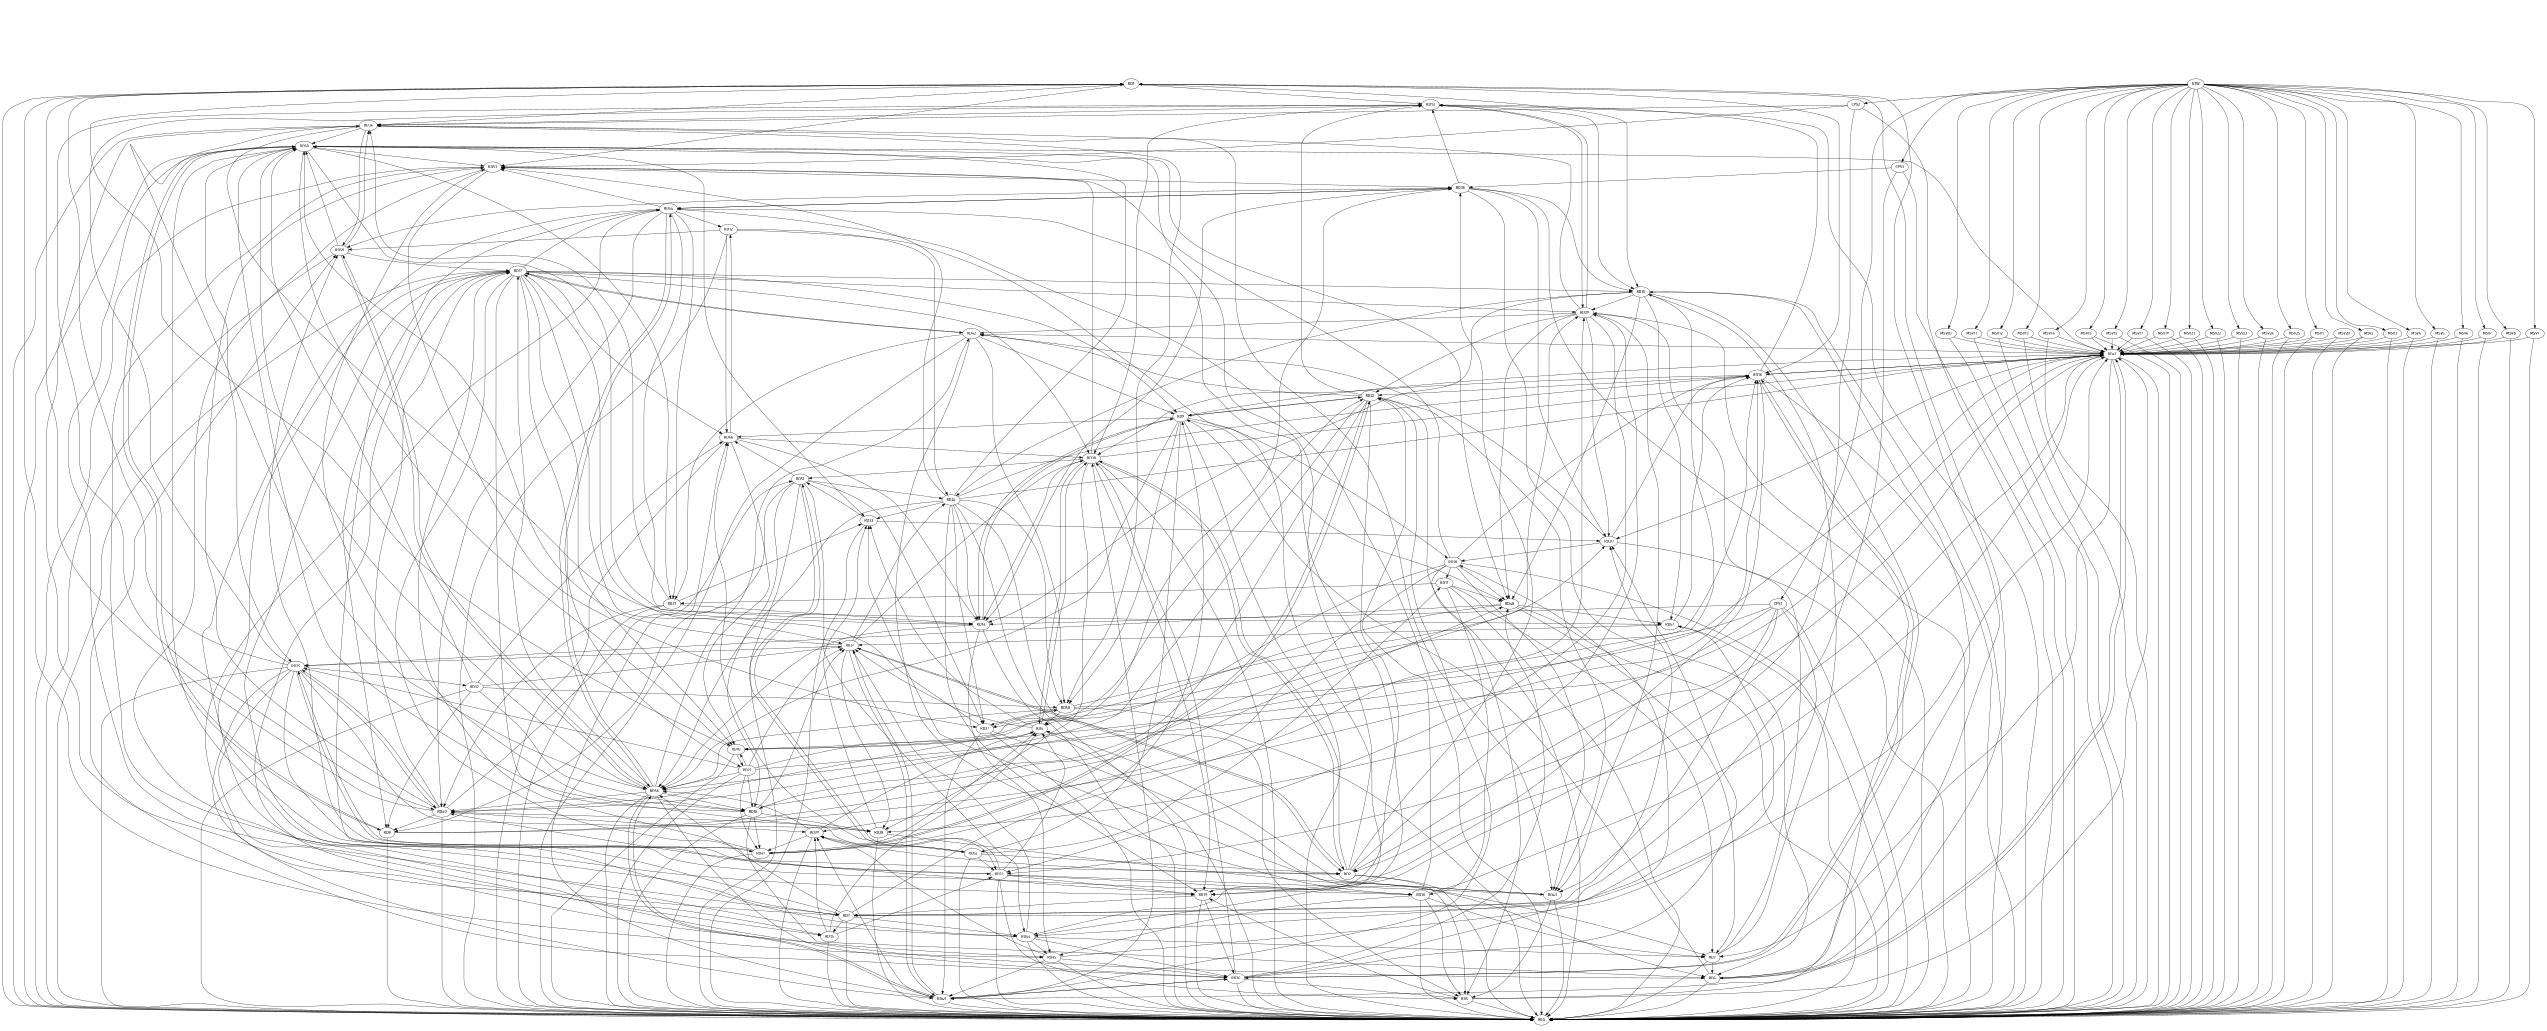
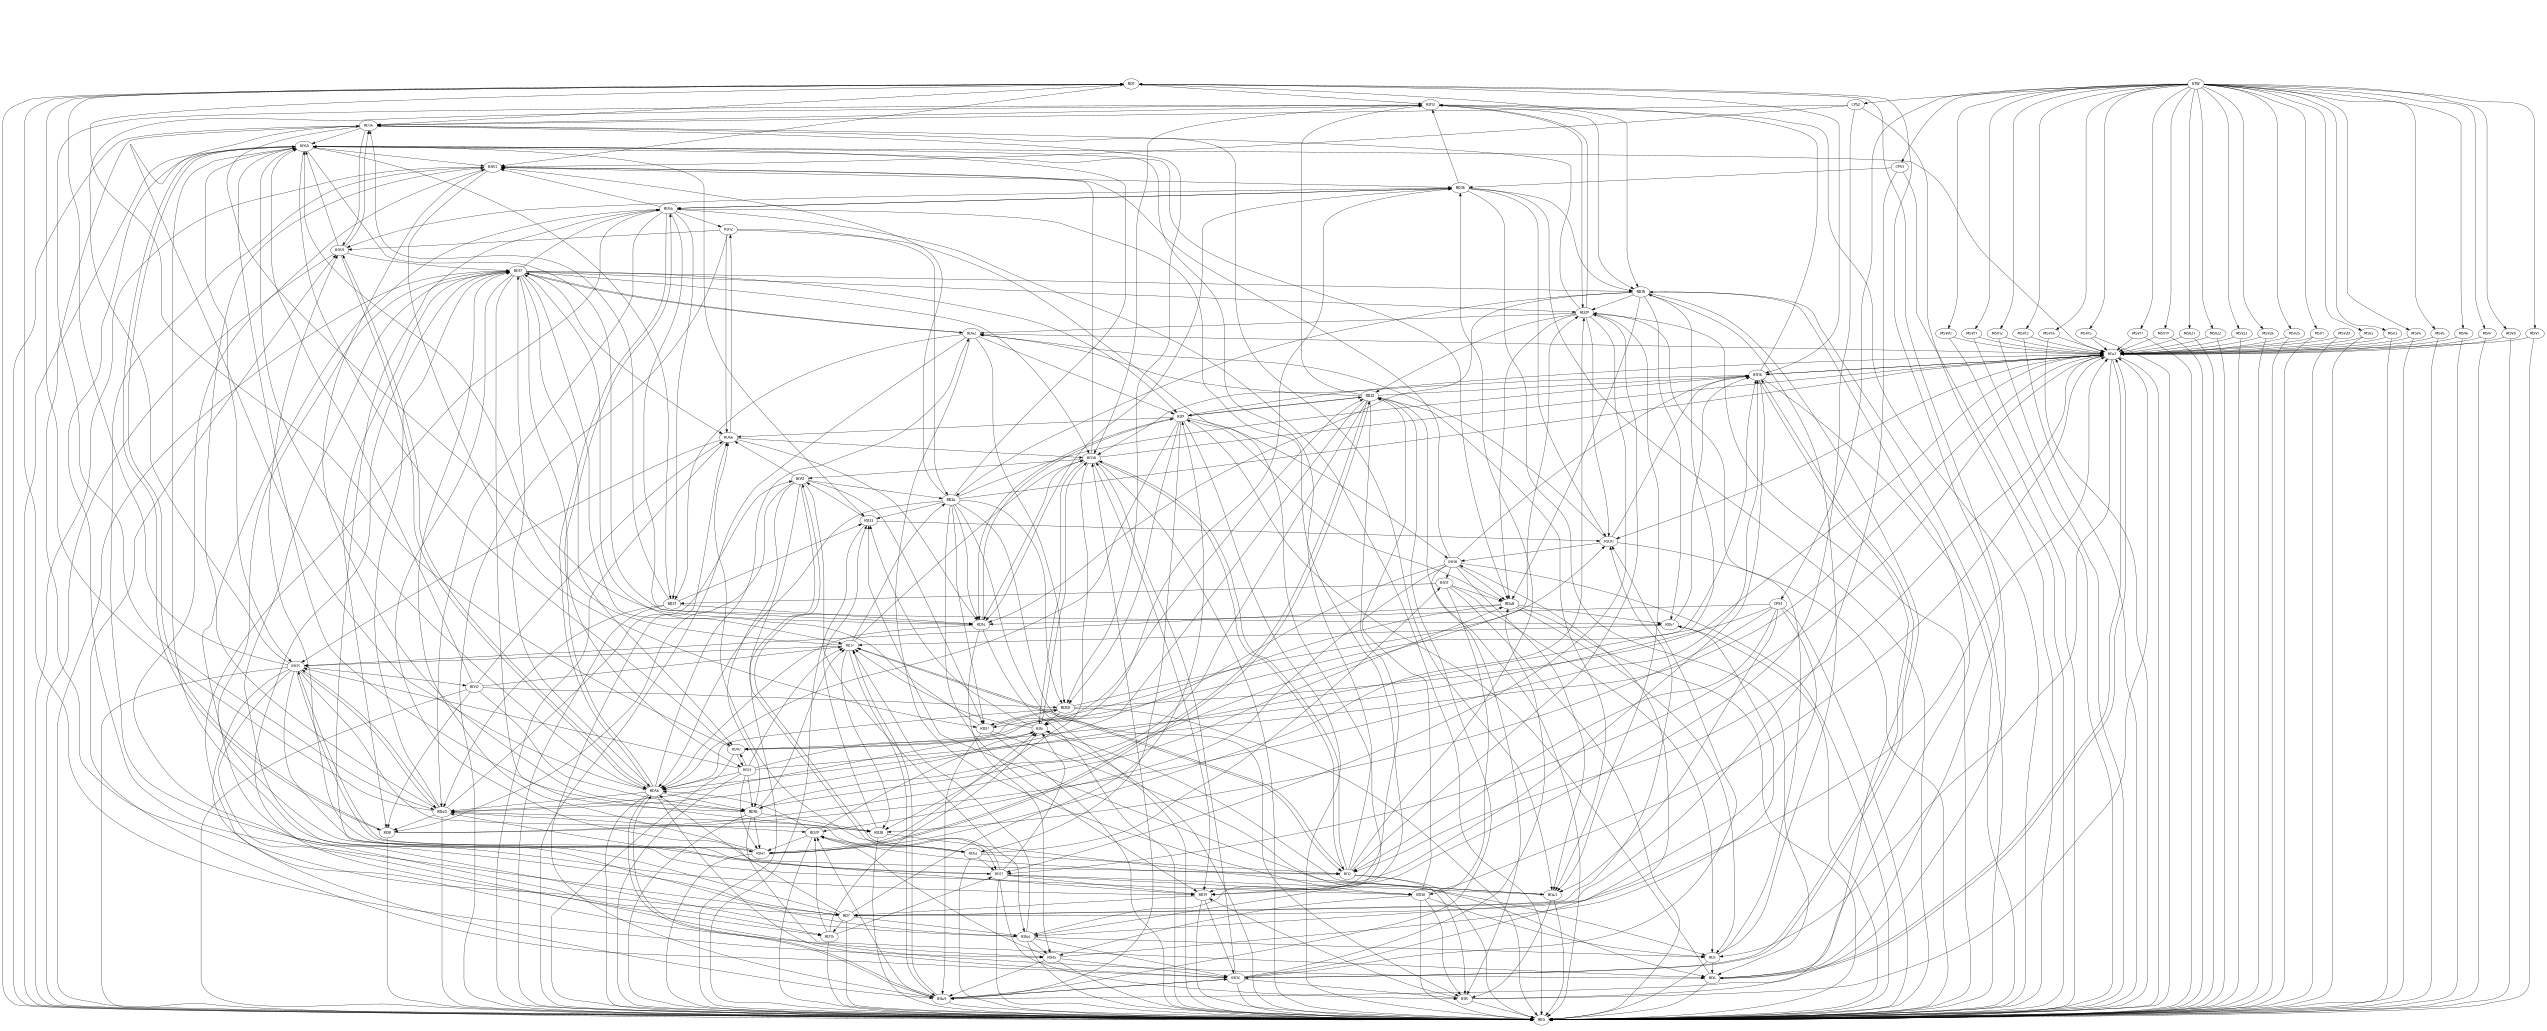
  strict digraph {
    fontname="Fira Sans"
    node [fontname="Fira Sans"]
    edge [fontname="Fira Sans"]
    n1 [label=RD1]
    n2 [label=RD13]
    n3 [label=RD16]
    n4 [label=RD34]
    n5 [label=RD35]
    n6 [label=RD45]
    n7 [label=RD53]
    n8 [label=REG]
    n9 [label=RD29]
    n10 [label=RD38]
    n11 [label=RD40]
    n12 [label=RD19]
    n13 [label=RD47]
    n14 [label=RD26]
    n15 [label=RD58]
    n16 [label=RD56]
    n17 [label=RD14]
    n18 [label=RD50]
    n19 [label=RD59]
    n20 [label=RD43]
    n21 [label=RD48]
    n22 [label=RD24]
    n23 [label=RD49]
    n24 [label=RD57]
    n25 [label=RD39]
    n26 [label=RD36]
    n27 [label=RD7]
    n28 [label=RD55]
    n29 [label=RD27]
    n30 [label=RD2]
    n31 [label=RD5]
    n32 [label=RD37]
    n33 [label=RD20]
    n34 [label=RD23]
    n35 [label=RD22]
    n36 [label=RD42]
    n37 [label=RD6]
    n38 [label=RD54]
    n39 [label=RD28]
    n40 [label=RD25]
    n41 [label=RD4]
    n42 [label=RD51]
    n43 [label=RD52]
    n44 [label=RD41]
    n45 [label=RD10]
    n46 [label=RD33]
    n47 [label=RD8]
    n48 [label=RD31]
    n49 [label=RD3]
    n50 [label=RD9]
    n51 [label=RD21]
    n52 [label=RD18]
    n53 [label=RD46]
    n54 [label=RD15]
    n55 [label=RD44]
    n56 [label=RD30]
    n57 [label=RD12]
    n58 [label=RD17]
    n59 [label=RD11]
    n60 [label=RD32]
    n61 [label=CPS1]
    n62 [label=CPS2]
    n63 [label=CPS3]
    n64 [label=GTW]
    n65 [label=MSV1]
    n66 [label=MSV2]
    n67 [label=MSV3]
    n68 [label=MSV4]
    n69 [label=MSV5]
    n70 [label=MSV6]
    n71 [label=MSV7]
    n72 [label=MSV8]
    n73 [label=MSV9]
    n74 [label=MSV10]
    n75 [label=MSV11]
    n76 [label=MSV12]
    n77 [label=MSV13]
    n78 [label=MSV14]
    n79 [label=MSV15]
-   n80 [label=MSV16]
    n81 [label=MSV17]
    n82 [label=MSV19]
    n83 [label=MSV21]
    n84 [label=MSV22]
    n85 [label=MSV23]
    n86 [label=MSV24]
    n87 [label=MSV25]
    n88 [label=MSV20]
    n1 -> n2
    n1 -> n3
    n1 -> n4
    n1 -> n5
    n1 -> n6
    n1 -> n7
    n1 -> n8
    n2 -> n4
    n2 -> n5
    n2 -> n8
    n2 -> n9
    n2 -> n10
    n2 -> n11
    n3 -> n2
    n3 -> n8
    n3 -> n10
    n3 -> n12
    n3 -> n13
    n3 -> n14
    n4 -> n8
    n4 -> n15
    n4 -> n16
    n4 -> n17
    n4 -> n18
    n4 -> n19
    n4 -> n20
    n5 -> n8
    n5 -> n9
    n5 -> n16
    n5 -> n17
    n5 -> n21
    n5 -> n22
    n5 -> n23
    n5 -> n24
    n6 -> n8
    n6 -> n14
    n6 -> n23
    n6 -> n24
    n6 -> n25
    n7 -> n8
    n7 -> n26
    n7 -> n27
    n7 -> n28
    n7 -> n29
    n9 -> n2
    n9 -> n4
    n9 -> n8
    n9 -> n20
    n9 -> n21
    n9 -> n33
    n9 -> n34
    n9 -> n35
    n9 -> n36
    n10 -> n7
    n10 -> n8
    n10 -> n12
    n10 -> n13
    n10 -> n17
    n10 -> n30
    n10 -> n39
    n10 -> n41
    n10 -> n42
    n11 -> n1
    n11 -> n7
    n11 -> n8
    n11 -> n25
    n11 -> n26
    n11 -> n40
    n11 -> n42
    n11 -> n47
    n11 -> n58
    n12 -> n8
    n12 -> n11
    n12 -> n14
    n12 -> n27
    n13 -> n3
    n13 -> n8
    n13 -> n30
    n13 -> n33
    n13 -> n34
    n13 -> n37
    n13 -> n49
    n14 -> n3
    n14 -> n8
    n14 -> n10
    n14 -> n19
    n14 -> n21
    n14 -> n23
    n14 -> n31
    n14 -> n33
    n14 -> n52
    n15 -> n7
    n15 -> n8
    n15 -> n12
    n15 -> n13
    n15 -> n21
    n15 -> n24
    n15 -> n27
    n15 -> n40
    n15 -> n45
    n15 -> n46
    n15 -> n47
    n15 -> n48
    n16 -> n8
    n16 -> n11
    n16 -> n14
    n16 -> n15
    n16 -> n19
    n16 -> n23
    n16 -> n28
    n16 -> n36
    n16 -> n38
    n16 -> n58
    n17 -> n6
    n17 -> n8
    n17 -> n16
    n17 -> n50
    n18 -> n8
    n18 -> n13
    n18 -> n16
    n18 -> n29
    n18 -> n33
    n18 -> n41
    n19 -> n4
    n19 -> n8
    n19 -> n15
    n19 -> n16
    n19 -> n58
    n20 -> n8
    n20 -> n31
    n20 -> n41
    n20 -> n46
    n21 -> n8
    n21 -> n24
    n21 -> n29
    n21 -> n40
    n21 -> n49
    n22 -> n3
    n22 -> n7
    n22 -> n8
    n22 -> n12
    n22 -> n13
    n22 -> n15
    n22 -> n16
    n22 -> n17
    n22 -> n18
    n22 -> n29
    n22 -> n31
    n22 -> n46
    n23 -> n8
    n23 -> n10
    n23 -> n14
    n23 -> n16
    n23 -> n25
    n23 -> n32
    n23 -> n35
    n23 -> n53
    n24 -> n3
    n24 -> n8
    n24 -> n32
    n25 -> n8
    n25 -> n16
    n25 -> n41
    n25 -> n43
    n25 -> n44
    n26 -> n2
    n26 -> n5
    n26 -> n8
    n26 -> n17
    n26 -> n19
    n26 -> n33
    n26 -> n37
    n26 -> n38
    n27 -> n4
    n27 -> n8
    n27 -> n13
    n27 -> n16
    n27 -> n33
    n27 -> n38
    n27 -> n50
    n27 -> n54
    n27 -> n55
    n28 -> n8
    n28 -> n9
    n28 -> n15
    n28 -> n32
    n28 -> n37
    n28 -> n39
    n28 -> n44
    n29 -> n8
    n29 -> n18
    n29 -> n23
    n29 -> n37
    n29 -> n58
    n30 -> n8
    n30 -> n9
    n30 -> n10
    n30 -> n15
    n30 -> n25
    n30 -> n26
    n30 -> n31
    n30 -> n32
    n31 -> n1
    n31 -> n8
    n31 -> n12
    n31 -> n13
    n32 -> n10
    n32 -> n15
    n32 -> n22
    n32 -> n23
    n32 -> n30
    n32 -> n39
    n32 -> n40
    n33 -> n3
    n33 -> n8
    n33 -> n36
    n33 -> n52
    n34 -> n8
    n34 -> n12
    n34 -> n19
    n34 -> n20
    n34 -> n31
    n34 -> n41
    n34 -> n42
    n34 -> n56
    n35 -> n2
-   n3 -> n35
+   n35 -> n3
    n35 -> n8
    n35 -> n11
    n35 -> n12
    n35 -> n20
    n35 -> n28
    n35 -> n36
    n35 -> n44
    n35 -> n50
    n36 -> n8
    n36 -> n13
    n36 -> n18
    n36 -> n48
    n36 -> n50
    n36 -> n56
    n36 -> n58
    n37 -> n1
    n37 -> n5
    n37 -> n8
    n37 -> n13
    n37 -> n50
    n38 -> n7
    n38 -> n8
    n38 -> n11
    n38 -> n16
    n38 -> n17
    n38 -> n23
    n38 -> n26
    n38 -> n48
    n38 -> n54
    n38 -> n57
    n39 -> n8
    n39 -> n46
    n39 -> n49
    n40 -> n1
    n40 -> n2
    n40 -> n6
    n40 -> n8
    n40 -> n11
    n40 -> n34
    n40 -> n39
    n40 -> n44
    n40 -> n54
    n40 -> n60
    n41 -> n8
    n41 -> n10
    n41 -> n32
    n41 -> n45
    n41 -> n46
    n42 -> n8
    n42 -> n22
    n42 -> n28
    n42 -> n29
    n42 -> n34
    n42 -> n47
    n42 -> n53
    n42 -> n55
    n43 -> n8
    n43 -> n11
    n43 -> n30
    n43 -> n34
    n43 -> n53
    n43 -> n59
    n44 -> n8
    n44 -> n9
    n44 -> n35
    n44 -> n40
    n44 -> n41
    n44 -> n58
    n45 -> n1
    n45 -> n3
    n45 -> n8
    n45 -> n51
    n46 -> n8
    n46 -> n33
    n46 -> n42
    n47 -> n3
    n47 -> n8
    n47 -> n15
    n47 -> n21
    n48 -> n4
    n48 -> n8
    n48 -> n11
    n48 -> n17
    n48 -> n46
    n49 -> n5
    n49 -> n8
    n49 -> n9
    n49 -> n37
    n50 -> n8
    n50 -> n13
    n50 -> n16
    n50 -> n17
    n50 -> n18
    n50 -> n21
    n50 -> n35
    n50 -> n43
    n50 -> n52
    n50 -> n53
    n51 -> n8
    n51 -> n13
    n51 -> n16
    n51 -> n28
    n51 -> n32
    n51 -> n35
    n51 -> n40
    n51 -> n44
    n51 -> n45
    n52 -> n3
    n52 -> n7
    n52 -> n8
    n52 -> n20
    n52 -> n21
    n52 -> n25
    n52 -> n31
    n52 -> n41
    n52 -> n59
    n53 -> n8
    n53 -> n10
    n53 -> n17
-   n53 -> n45
+   n53 -> n40
    n53 -> n57
    n54 -> n8
    n54 -> n25
    n54 -> n34
    n54 -> n41
    n55 -> n6
    n55 -> n7
    n55 -> n8
    n55 -> n14
    n55 -> n32
    n55 -> n38
    n55 -> n49
    n56 -> n6
    n56 -> n8
    n56 -> n13
    n56 -> n31
    n56 -> n35
    n56 -> n49
    n56 -> n58
    n57 -> n8
    n57 -> n19
    n57 -> n22
    n57 -> n53
    n57 -> n55
    n58 -> n5
    n58 -> n8
    n58 -> n9
    n58 -> n10
    n58 -> n30
    n58 -> n32
    n58 -> n36
    n58 -> n37
    n58 -> n38
    n58 -> n39
    n58 -> n45
    n58 -> n47
    n58 -> n50
    n58 -> n51
    n58 -> n53
    n58 -> n55
    n59 -> n8
    n59 -> n21
    n59 -> n48
    n59 -> n49
    n59 -> n56
    n60 -> n8
    n60 -> n15
    n60 -> n18
    n60 -> n28
    n60 -> n32
    n60 -> n47
    n60 -> n53
    n61 -> n8
    n61 -> n17
    n61 -> n20
    n61 -> n30
    n61 -> n39
    n61 -> n45
    n61 -> n55
    n62 -> n4
    n62 -> n7
    n62 -> n8
    n62 -> n12
    n63 -> n8
    n63 -> n26
    n63 -> n27
    n64 -> n61
    n64 -> n62
    n64 -> n63
    n64 -> n65
    n64 -> n66
    n64 -> n67
    n64 -> n68
    n64 -> n69
    n64 -> n70
    n64 -> n71
    n64 -> n72
    n64 -> n73
    n64 -> n74
    n64 -> n75
    n64 -> n76
    n64 -> n77
    n64 -> n78
    n64 -> n79
-   n64 -> n80
    n64 -> n81
    n64 -> n82
    n64 -> n83
    n64 -> n84
    n64 -> n85
    n64 -> n86
    n64 -> n87
    n65 -> n8
    n65 -> n13
    n66 -> n8
    n66 -> n13
    n67 -> n8
    n67 -> n13
    n68 -> n8
    n68 -> n13
    n69 -> n8
    n69 -> n13
    n70 -> n8
    n70 -> n13
    n71 -> n8
    n71 -> n13
    n72 -> n8
    n72 -> n13
    n73 -> n8
    n73 -> n13
    n74 -> n8
    n74 -> n13
    n75 -> n8
    n75 -> n13
    n76 -> n8
    n76 -> n13
    n77 -> n8
    n77 -> n13
    n78 -> n8
    n78 -> n13
    n79 -> n8
    n79 -> n13
-   n80 -> n8
-   n80 -> n13
    n81 -> n8
    n81 -> n13
    n82 -> n8
    n82 -> n13
    n83 -> n8
    n83 -> n13
    n84 -> n8
    n84 -> n13
    n85 -> n8
    n85 -> n13
    n86 -> n8
    n86 -> n13
    n87 -> n8
    n87 -> n13
    n88 -> n8
    n88 -> n13
  }
